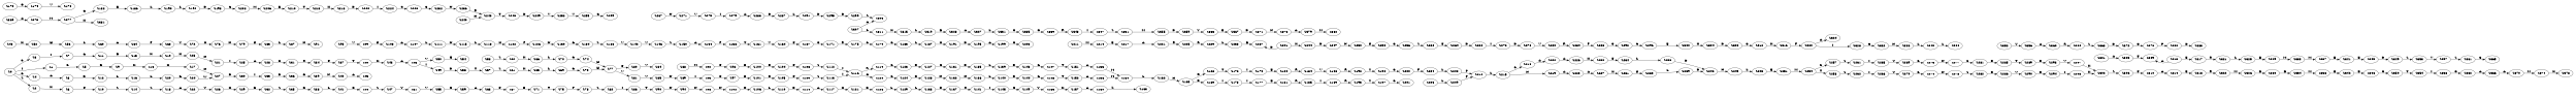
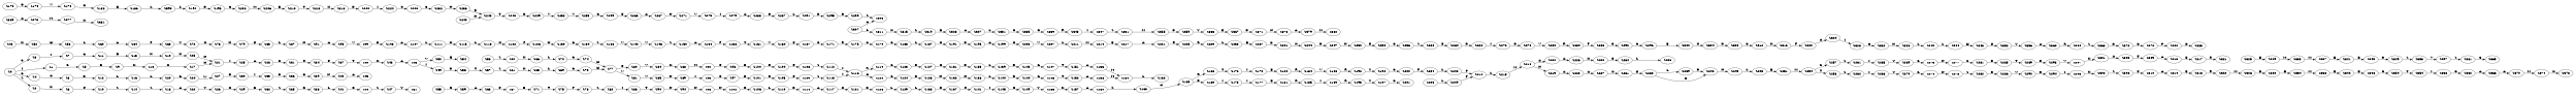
  strict digraph {
    rankdir=LR
    S0
    S1
    S2
    S3
    S4
    S5
    S6
    S7
    S8
    S9
    S10
    S11
    S12
    S13
    S14
    S15
    S16
    S17
    S18
    S19
    S20
    S21
    S22
    S23
    S24
    S25
    S26
    S27
    S28
    S29
    S30
    S31
    S32
    S33
    S34
    S35
    S36
    S37
    S38
    S39
    S40
    S41
    S42
    S43
    S44
    S45
    S46
    S47
    S49
    S50
    S51
    S48
    S52
    S53
    S54
    S55
    S56
    S57
    S59
    S60
    S61
    S58
    S62
    S63
    S64
    S65
    S66
    S67
    S68
    S69
    S70
    S71
    S72
    S73
    S74
    S75
    S76
    S77
    S78
    S79
    S80
    S81
    S82
    S83
    S84
    S85
    S86
    S87
    S88
    S89
    S90
    S91
    S92
    S93
    S94
    S95
    S96
    S97
    S98
    S99
    S100
    S101
    S102
    S103
    S104
    S105
    S106
    S107
    S108
    S109
    S110
    S111
    S112
    S113
    S114
    S115
    S116
    S117
    S118
    S119
    S120
    S121
    S122
    S123
    S124
    S125
    S126
    S127
    S128
    S129
    S130
    S131
    S132
    S133
    S134
    S135
    S136
    S137
    S138
    S139
    S140
    S141
    S142
    S143
    S144
    S145
    S146
    S147
    S148
    S149
    S150
    S151
    S152
    S153
    S154
    S155
    S156
    S157
    S158
    S159
    S160
    S161
    S162
    S163
    S164
    S165
    S167
    S168
    S169
    S171
    S172
    S173
    S170
    S174
    S175
    S176
    S177
    S178
    S179
    S180
    S181
    S182
    S183
    S184
    S185
    S186
    S187
    S188
    S189
-   S190
+   S190 [label=S590]
    S191
    S192
    S193
    S194
    S195
    S196
    S197
    S198
    S199
    S200
    S201
    S202
    S203
    S204
    S206
+   S207
    S208
    S205
    S209
    S210
    S211
    S212
    S213
    S214
    S215
    S216
    S217
    S218
    S219
    S220
    S221
    S222
    S223
    S224
    S225
    S226
    S227
    S228
    S229
    S230
    S231
    S232
    S233
    S234
    S235
    S236
    S237
    S238
    S239
    S243
    S241
    S242
    S240
    S244
    S245
    S246
    S247
    S248
    S249
    S250
    S251
    S252
    S253
    S254
    S255
    S256
    S257
    S258
    S259
    S260
    S261
    S262
+   S263
    S264
    S265
    S266
    S267
    S268
    S269
    S270
    S271
    S272
    S273
    S274
    S275
    S276
    S277
    S278
    S279
    S280
    S281
    S282
    S283
    S284
    S285
    S286
    S287
    S288
    S289
    S290
    S291
    S292
    S293
    S294
    S295
    S296
    S297
    S298
    S299
    S300
    S301
    S302
    S303
    S304
    S305
    S306
    S308
    S309
    S310
    S307
    S311
    S312
    S313
    S314
    S315
    S316
    S317
    S318
    S319
    S320
    S321
    S322
    S323
    S324
    S325
    S326
    S327
    S328
    S329
    S330
    S331
    S332
    S333
    S334
    S335
    S336
    S337
    S338
    S339
    S340
    S341
    S342
    S343
    n344 [label=S544]
    S345
    S346
    S347
+   S348
    S349
    S350
    S351
    S352
    S353
    S354
    S355
    S356
    S357
    S358
    S359
    S360
    S361
    S362
    S363
    S364
    S365
    S366
    S367
    S368
    S370
    S371
    S372
    S369
    S373
    S374
    S375
    S376
    S377
    S378
    S379
    S380
    S381
    S382
    S383
    S0 -> S1 [label=I]
    S0 -> S2 [label=S]
    S0 -> S3 [label=C]
    S0 -> S4 [label=G]
    S1 -> S5 [label=G]
    S2 -> S6 [label=K]
    S3 -> S7 [label=I]
    S4 -> S8 [label=A]
    S5 -> S9 [label=E]
    S6 -> S10 [label=F]
    S7 -> S11 [label=G]
    S8 -> S12 [label=E]
    S9 -> S13 [label=K]
    S10 -> S14 [label=S]
    S11 -> S15 [label=E]
    S12 -> S16 [label=L]
    S13 -> S17 [label=K]
    S14 -> S18 [label=S]
    S15 -> S19 [label=K]
    S16 -> S20 [label=L]
-   S17 -> S27 [label=N]
+   S17 -> S21 [label=N]
    S18 -> S22 [label=A]
    S19 -> S23 [label=K]
    S20 -> S24 [label=G]
    S21 -> S25 [label=I]
    S22 -> S26 [label=Y]
    S23 -> S21 [label=N]
    S24 -> S27 [label=W]
    S25 -> S28 [label=A]
    S26 -> S29 [label=K]
    S27 -> S30 [label=D]
    S28 -> S31 [label=K]
    S29 -> S32 [label=E]
    S30 -> S33 [label=I]
    S31 -> S34 [label=R]
    S32 -> S35 [label=S]
    S33 -> S36 [label=D]
    S34 -> S37 [label=F]
    S35 -> S38 [label=Q]
    S36 -> S39 [label=Q]
    S37 -> S40 [label=T]
    S38 -> S41 [label=L]
    S39 -> S42 [label=N]
    S40 -> S43 [label=K]
    S41 -> S44 [label=Q]
    S42 -> S45 [label=A]
    S43 -> S46 [label=A]
    S44 -> S47 [label=S]
    S46 -> S49 [label=I]
    S46 -> S50 [label=V]
    S47 -> S51 [label=Y]
    S49 -> S53 [label=D]
    S50 -> S54 [label=E]
-   S51 -> S55 [label=V]
    S48 -> S52 [label=K]
    S52 -> S56 [label=H]
    S53 -> S57 [label=T]
    S55 -> S59 [label=Q]
    S56 -> S60 [label=L]
    S57 -> S61 [label=S]
    S59 -> S63 [label=A]
    S60 -> S64 [label=A]
    S61 -> S65 [label=K]
    S58 -> S62 [label=S]
    S62 -> S66 [label=K]
    S63 -> S67 [label=F]
    S64 -> S68 [label=P]
    S65 -> S69 [label=L]
    S66 -> S70 [label=L]
    S67 -> S71 [label=E]
    S68 -> S72 [label=Y]
    S69 -> S73 [label=G]
    S70 -> S74 [label=G]
    S71 -> S75 [label=T]
    S72 -> S76 [label=K]
    S73 -> S77 [label=H]
    S74 -> S77 [label=H]
    S75 -> S78 [label=P]
    S76 -> S79 [label=N]
    S77 -> S80 [label=F]
    S77 -> S81 [label=V]
    S78 -> S82 [label=S]
    S79 -> S83 [label=F]
    S80 -> S84 [label=V]
    S81 -> S85 [label=V]
    S82 -> S86 [label=I]
    S83 -> S87 [label=L]
+   S84 -> S88 [label=K]
    S85 -> S89 [label=N]
    S86 -> S90 [label=T]
    S87 -> S91 [label=N]
    S88 -> S92 [label=M]
    S89 -> S93 [label=I]
    S90 -> S94 [label=N]
+   S91 -> S95 [label=A]
    S92 -> S96 [label=F]
    S93 -> S97 [label=Q]
    S94 -> S98 [label=N]
    S95 -> S99 [label=V]
    S96 -> S100 [label=E]
    S97 -> S101 [label=E]
    S98 -> S102 [label=N]
    S99 -> S103 [label=F]
    S100 -> S104 [label=D]
    S101 -> S105 [label=D]
    S102 -> S106 [label=D]
    S103 -> S107 [label=A]
    S104 -> S108 [label=F]
    S105 -> S109 [label=F]
    S106 -> S110 [label=L]
    S107 -> S111 [label=L]
    S108 -> S112 [label=S]
    S109 -> S113 [label=S]
    S110 -> S114 [label=D]
    S111 -> S115 [label=N]
    S112 -> S116 [label=I]
    S113 -> S116 [label=I]
    S114 -> S117 [label=A]
    S115 -> S118 [label=L]
    S116 -> S119 [label=R]
    S116 -> S120 [label=Q]
    S117 -> S121 [label=K]
    S118 -> S122 [label=K]
    S119 -> S123 [label=G]
    S120 -> S124 [label=G]
    S121 -> S125 [label=E]
    S122 -> S126 [label=P]
    S123 -> S127 [label=D]
    S124 -> S128 [label=D]
    S125 -> S129 [label=L]
    S126 -> S130 [label=N]
    S127 -> S131 [label=Q]
    S128 -> S132 [label=N]
    S129 -> S133 [label=L]
    S130 -> S134 [label=G]
    S131 -> S135 [label=D]
    S132 -> S136 [label=N]
    S133 -> S137 [label=D]
    S134 -> S138 [label=S]
    S135 -> S139 [label=L]
    S136 -> S140 [label=L]
    S137 -> S141 [label=R]
    S138 -> S142 [label=V]
    S139 -> S143 [label=D]
    S140 -> S144 [label=D]
    S141 -> S145 [label=I]
    S142 -> S146 [label=V]
    S143 -> S147 [label=G]
    S144 -> S148 [label=G]
    S145 -> S149 [label=Q]
    S146 -> S150 [label=S]
    S147 -> S151 [label=T]
    S148 -> S152 [label=T]
    S149 -> S153 [label=Y]
    S150 -> S154 [label=A]
    S151 -> S155 [label=A]
    S152 -> S156 [label=A]
    S153 -> S157 [label=K]
    S154 -> S158 [label=P]
    S155 -> S159 [label=M]
    S156 -> S159 [label=M]
    S157 -> S160 [label=A]
    S158 -> S161 [label=T]
    S159 -> S162 [label=L]
    S160 -> S163 [label=L]
    S161 -> S164 [label=V]
-   S162 -> S165 [label=N]
+   S163 -> S165 [label=N]
    S164 -> S167 [label=F]
    S165 -> S168 [label=E]
    S165 -> S169 [label=Q]
    S167 -> S171 [label=Q]
    S168 -> S172 [label=T]
    S169 -> S173 [label=I]
    S171 -> S175 [label=R]
    S172 -> S176 [label=I]
    S173 -> S177 [label=I]
    S170 -> S174 [label=Q]
    S174 -> S178 [label=V]
    S175 -> S179 [label=C]
    S176 -> S180 [label=E]
    S177 -> S181 [label=E]
-   S377 -> S182 [label=Q]
+   S178 -> S182 [label=Q]
    S179 -> S183 [label=G]
    S180 -> S184 [label=R]
    S181 -> S185 [label=R]
    S182 -> S186 [label=E]
    S183 -> S187 [label=L]
    S184 -> S188 [label=V]
    S185 -> S189 [label=I]
    S186 -> S190 [label=L]
    S187 -> S191 [label=K]
    S188 -> S192 [label=R]
    S189 -> S193 [label=R]
    S190 -> S194 [label=L]
    S191 -> S195 [label=D]
    S192 -> S196 [label=Y]
    S193 -> S197 [label=Y]
    S194 -> S198 [label=D]
    S195 -> S199 [label=A]
    S196 -> S200 [label=G]
    S197 -> S201 [label=G]
    S198 -> S202 [label=G]
    S199 -> S203 [label=Q]
    S200 -> S204 [label=P]
    S202 -> S206 [label=M]
+   S203 -> S207 [label=V]
    S204 -> S208 [label=L]
    S206 -> S210 [label=E]
+   S207 -> S211 [label=L]
    S208 -> S212 [label=P]
    S205 -> S209 [label=L]
    S209 -> S212 [label=P]
    S210 -> S213 [label=T]
    S211 -> S214 [label=M]
    S212 -> S215 [label=L]
    S213 -> S216 [label=K]
    S214 -> S217 [label=E]
-   S215 -> S218 [label=C]
-   S215 -> S219 [label=N]
+   S215 -> S218 [label=M]
+   S218 -> S219 [label=N]
    S216 -> S220 [label=D]
    S217 -> S221 [label=A]
    S218 -> S222 [label=A]
    S219 -> S223 [label=A]
    S220 -> S224 [label=I]
    S221 -> S225 [label=R]
    S222 -> S226 [label=A]
    S223 -> S227 [label=A]
    S224 -> S228 [label=C]
    S225 -> S229 [label=R]
    S226 -> S230 [label=K]
    S227 -> S231 [label=K]
    S228 -> S232 [label=G]
    S229 -> S233 [label=L]
    S230 -> S234 [label=F]
    S231 -> S235 [label=F]
    S232 -> S236 [label=N]
    S233 -> S237 [label=E]
    S234 -> S238 [label=L]
    S235 -> S239 [label=L]
    S236 -> S243 [label=R]
-   S241 -> S237 [label=D]
-   S238 -> S242 [label=D]
+   S237 -> S241 [label=D]
+   S235 -> S242 [label=D]
    S239 -> S242 [label=D]
    S243 -> S246 [label=T]
    S241 -> S244 [label=K]
    S242 -> S245 [label=N]
    S240 -> S243 [label=N]
    S244 -> S247 [label=D]
    S245 -> S248 [label=L]
    S246 -> S249 [label=D]
    S247 -> S250 [label=N]
    S248 -> S251 [label=E]
    S249 -> S252 [label=V]
    S250 -> S253 [label=F]
    S251 -> S254 [label=M]
    S252 -> S255 [label=V]
    S253 -> S256 [label=G]
    S254 -> S257 [label=C]
    S254 -> S258 [label=T]
    S255 -> S259 [label=G]
    S256 -> S260 [label=S]
    S257 -> S261 [label=S]
    S258 -> S262 [label=S]
+   S259 -> S263 [label=F]
    S260 -> S264 [label=F]
    S261 -> S265 [label=I]
    S262 -> S266 [label=I]
+   S263 -> S267 [label=A]
    S264 -> S268 [label=D]
    S265 -> S269 [label=Y]
    S266 -> S270 [label=Y]
    S267 -> S271 [label=N]
    S268 -> S272 [label=I]
    S269 -> S273 [label=G]
    S270 -> S274 [label=G]
    S271 -> S275 [label=V]
    S272 -> S276 [label=D]
    S273 -> S277 [label=N]
    S274 -> S278 [label=N]
    S275 -> S279 [label=I]
    S276 -> S280 [label=V]
    S277 -> S281 [label=G]
    S278 -> S282 [label=S]
    S279 -> S283 [label=A]
    S280 -> S284 [label=R]
    S281 -> S285 [label=D]
    S282 -> S286 [label=D]
    S283 -> S287 [label=D]
    S284 -> S288 [label=P]
    S285 -> S289 [label=T]
    S286 -> S290 [label=V]
    S287 -> S291 [label=L]
    S288 -> S292 [label=Q]
    S289 -> S293 [label=D]
    S290 -> S294 [label=D]
    S291 -> S295 [label=D]
    S292 -> S296 [label=G]
    S293 -> S297 [label=V]
    S294 -> S298 [label=I]
    S295 -> S299 [label=D]
    S296 -> S300 [label=E]
-   S297 -> S302 [label=K]
+   S297 -> S301 [label=K]
    S298 -> S302 [label=K]
    S299 -> S303 [label=S]
    S300 -> S304 [label=K]
    S301 -> S305 [label=A]
    S302 -> S306 [label=S]
    S304 -> S308 [label=D]
    S305 -> S309 [label=F]
    S306 -> S310 [label=F]
    S308 -> S312 [label=G]
-   S313 -> S309 [label=A]
+   S309 -> S313 [label=A]
    S310 -> S314 [label=A]
    S307 -> S303 [label=A]
    S307 -> S311 [label=L]
    S311 -> S315 [label=K]
    S312 -> S316 [label=K]
    S313 -> S317 [label=E]
    S314 -> S318 [label=E]
    S315 -> S319 [label=L]
    S316 -> S320 [label=P]
    S317 -> S321 [label=R]
    S318 -> S322 [label=R]
    S319 -> S323 [label=E]
    S320 -> S324 [label=A]
-   S321 -> S325 [label=L]
    S322 -> S326 [label=M]
    S323 -> S327 [label=A]
-   S320 -> S328 [label=I]
+   S324 -> S328 [label=I]
    S325 -> S329 [label=E]
    S326 -> S330 [label=E]
    S327 -> S331 [label=L]
    S328 -> S332 [label=Q]
    S329 -> S333 [label=M]
    S330 -> S334 [label=E]
    S331 -> S335 [label=Q]
    S332 -> S336 [label=N]
    S333 -> S337 [label=M]
    S334 -> S338 [label=M]
    S335 -> S339 [label=Q]
    S336 -> S340 [label=L]
    S337 -> S341 [label=E]
    S338 -> S342 [label=E]
    S339 -> S343 [label=R]
    S340 -> n344 [label=L]
    S341 -> S345 [label=E]
    S342 -> S346 [label=E]
    S343 -> S347 [label=I]
+   n344 -> S348 [label=H]
    S345 -> S349 [label=D]
    S346 -> S350 [label=Q]
    S347 -> S351 [label=S]
+   S348 -> S352 [label=F]
    S349 -> S353 [label=S]
    S350 -> S354 [label=T]
    S351 -> S355 [label=M]
    S352 -> S356 [label=Y]
    S353 -> S357 [label=V]
    S354 -> S358 [label=I]
    S355 -> S359 [label=D]
    S356 -> S360 [label=A]
    S357 -> S361 [label=S]
    S358 -> S362 [label=Q]
    S359 -> S363 [label=Y]
    S360 -> S364 [label=R]
    S361 -> S365 [label=G]
    S362 -> S366 [label=A]
    S363 -> S367 [label=E]
    S364 -> S368 [label=S]
    S366 -> S370 [label=A]
    S367 -> S371 [label=D]
    S368 -> S372 [label=D]
    S370 -> S374 [label=M]
    S371 -> S375 [label=N]
    S372 -> S376 [label=Q]
    S369 -> S373 [label=A]
    S373 -> S377 [label=M]
    S374 -> S378 [label=K]
    S375 -> S379 [label=A]
    S376 -> S380 [label=P]
    S377 -> S381 [label=K]
    S379 -> S382 [label=M]
    S380 -> S383 [label=D]
  }
